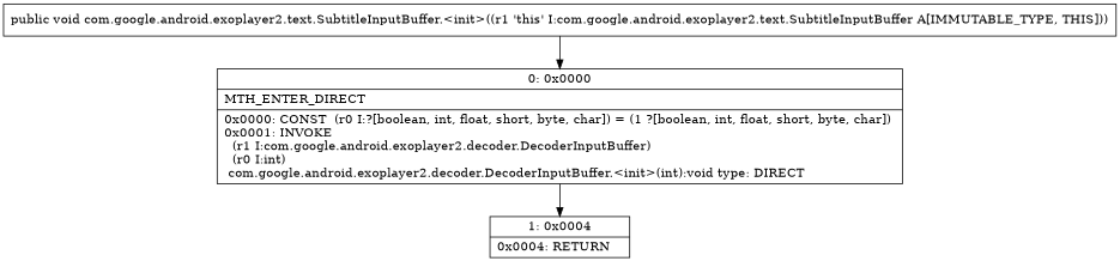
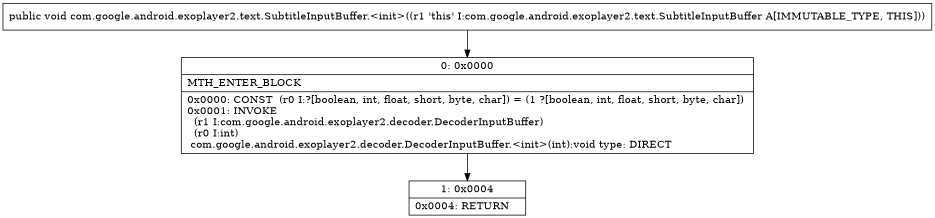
  digraph {
    node [shape=record]
-   n1 [label="{0\:\ 0x0000|MTH_ENTER_DIRECT\l|0x0000: CONST  (r0 I:?[boolean, int, float, short, byte, char]) = (1 ?[boolean, int, float, short, byte, char]) \l0x0001: INVOKE  \l  (r1 I:com.google.android.exoplayer2.decoder.DecoderInputBuffer)\l  (r0 I:int)\l com.google.android.exoplayer2.decoder.DecoderInputBuffer.\<init\>(int):void type: DIRECT \l}"]
+   n1 [label="{0\:\ 0x0000|MTH_ENTER_BLOCK\l|0x0000: CONST  (r0 I:?[boolean, int, float, short, byte, char]) = (1 ?[boolean, int, float, short, byte, char]) \l0x0001: INVOKE  \l  (r1 I:com.google.android.exoplayer2.decoder.DecoderInputBuffer)\l  (r0 I:int)\l com.google.android.exoplayer2.decoder.DecoderInputBuffer.\<init\>(int):void type: DIRECT \l}"]
    n2 [label="{1\:\ 0x0004|0x0004: RETURN   \l}"]
    n3 [label="{public void com.google.android.exoplayer2.text.SubtitleInputBuffer.\<init\>((r1 'this' I:com.google.android.exoplayer2.text.SubtitleInputBuffer A[IMMUTABLE_TYPE, THIS])) }"]
    n1 -> n2
    n3 -> n1
  }
